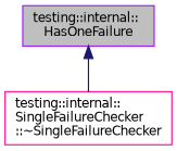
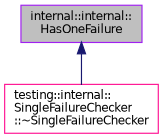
  digraph {
    rankdir=TB
    node [fontname=Helvetica fontsize=10 shape=record style=filled]
-   n1 [color=purple fillcolor=grey75 fontcolor=black height=0.2 label="testing::internal::\lHasOneFailure" width=0.4]
+   n1 [color=purple fillcolor=grey75 fontcolor=black height=0.2 label="internal::internal::\lHasOneFailure" width=0.4]
    n2 [color=deeppink fillcolor=white height=0.2 label="testing::internal::\lSingleFailureChecker\l::~SingleFailureChecker" width=0.4]
    n1 -> n2 [color=midnightblue dir=back fontname=Helvetica fontsize=10 labelfontname=Helvetica labelfontsize=10 style=solid]
  }
